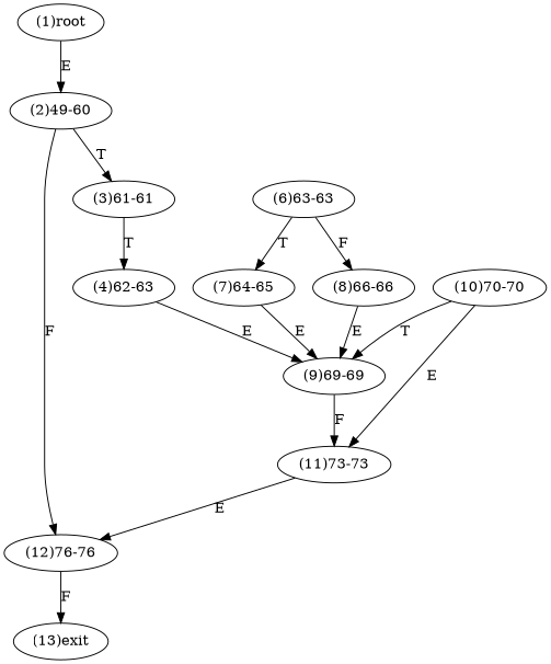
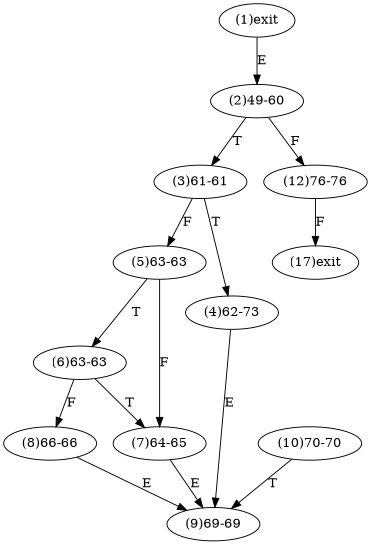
  digraph {
-   n1 [label="(1)root"]
+   n1 [label="(1)exit"]
    n2 [label="(2)49-60"]
    n3 [label="(3)61-61"]
    n4 [label="(12)76-76"]
-   n5 [label="(4)62-63"]
-   n7 [label="(13)exit"]
+   n5 [label="(4)62-73"]
+   n6 [label="(5)63-63"]
+   n7 [label="(17)exit"]
    n8 [label="(9)69-69"]
    n9 [label="(6)63-63"]
    n10 [label="(7)64-65"]
-   n11 [label="(11)73-73"]
    n12 [label="(8)66-66"]
    n13 [label="(10)70-70"]
    n1 -> n2 [label=E]
    n2 -> n3 [label=T]
    n2 -> n4 [label=F]
    n3 -> n5 [label=T]
+   n3 -> n6 [label=F]
    n4 -> n7 [label=F]
    n5 -> n8 [label=E]
-   n8 -> n11 [label=F]
+   n6 -> n9 [label=T]
+   n6 -> n10 [label=F]
    n9 -> n10 [label=T]
    n9 -> n12 [label=F]
    n10 -> n8 [label=E]
-   n11 -> n4 [label=E]
    n12 -> n8 [label=E]
    n13 -> n8 [label=T]
-   n13 -> n11 [label=E]
  }
